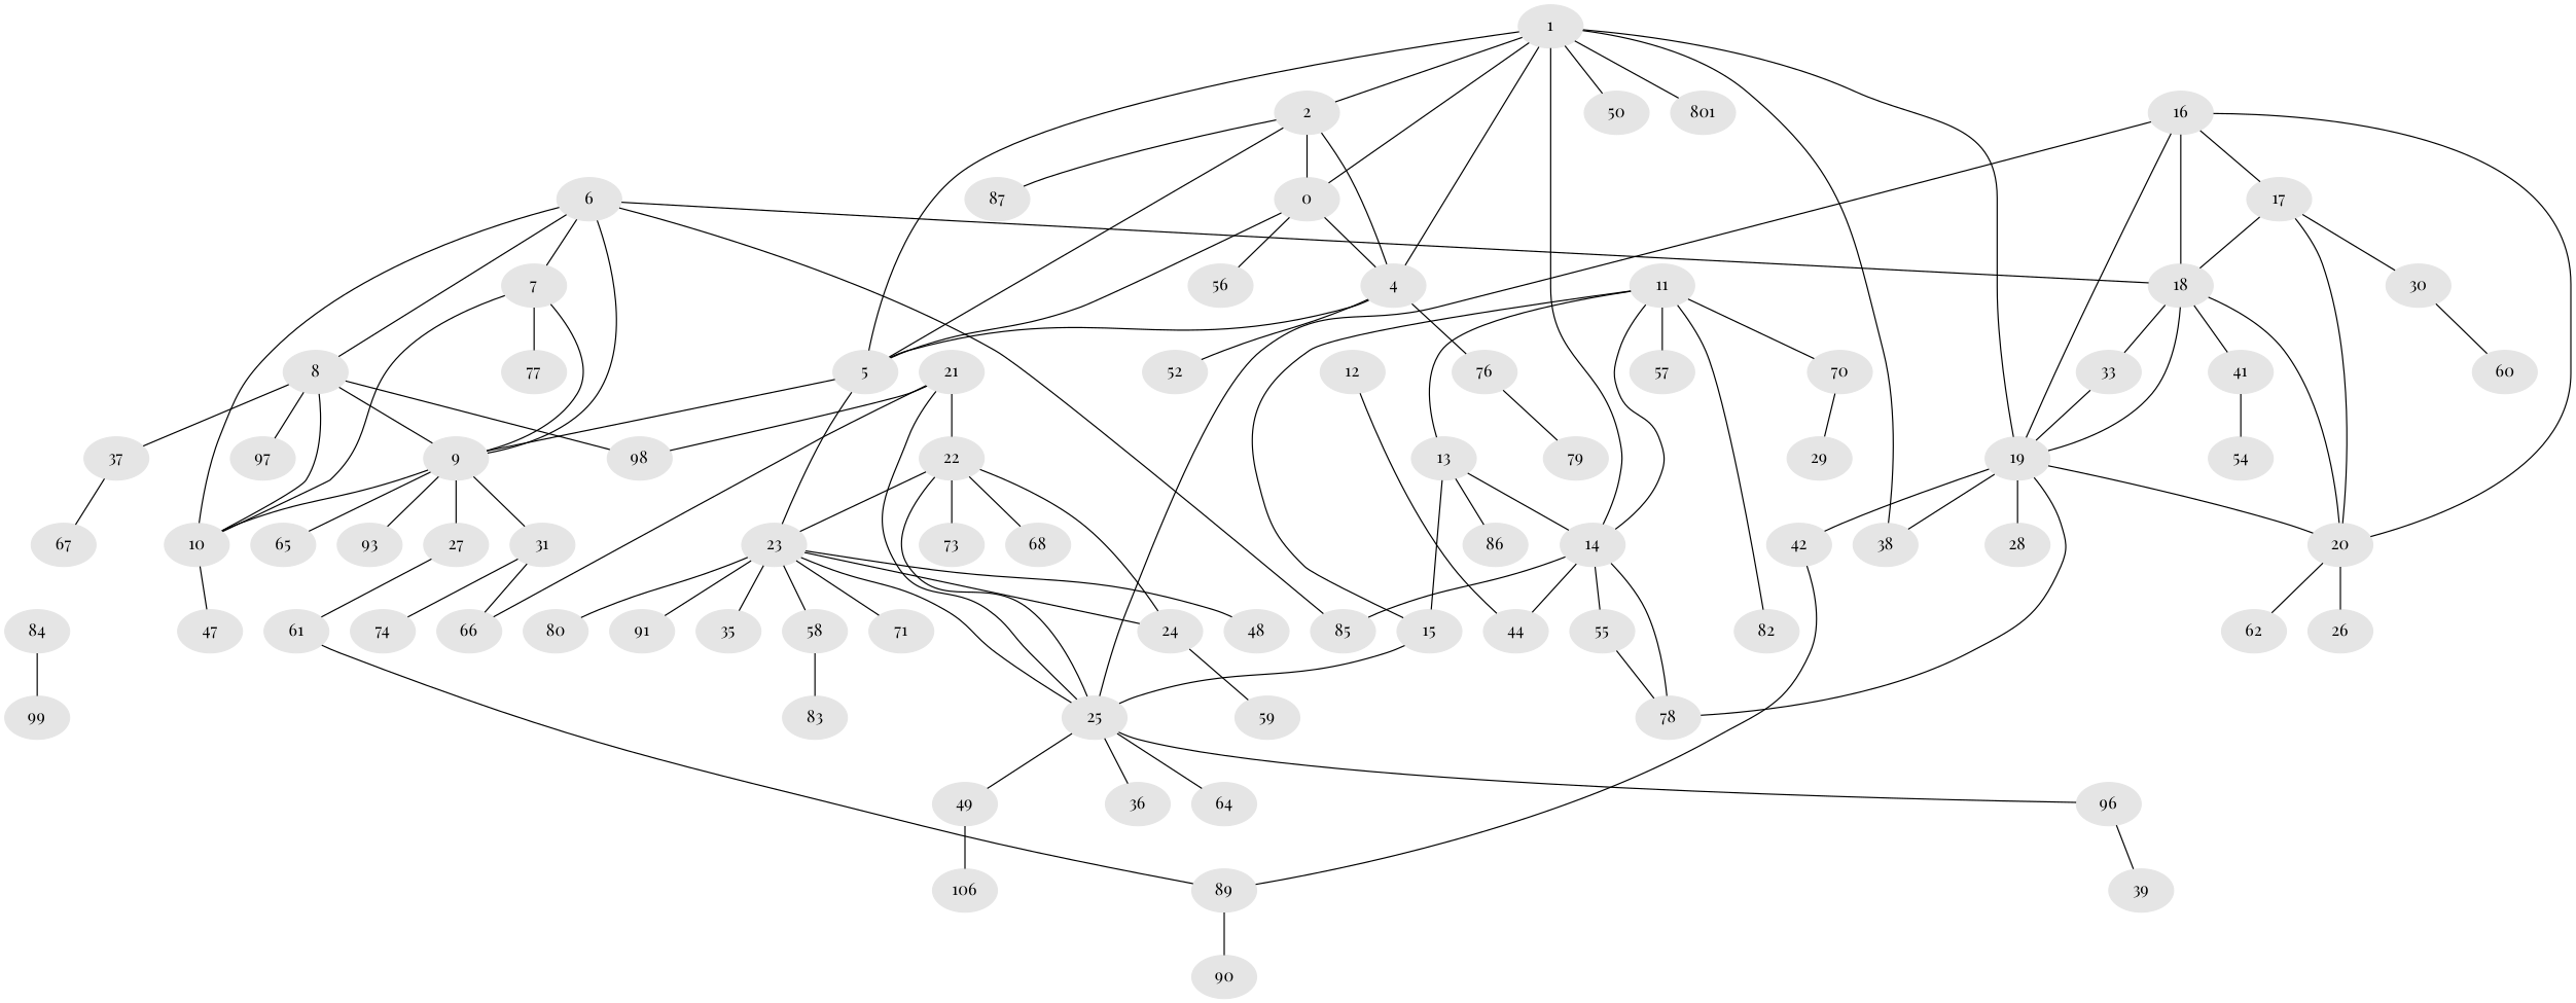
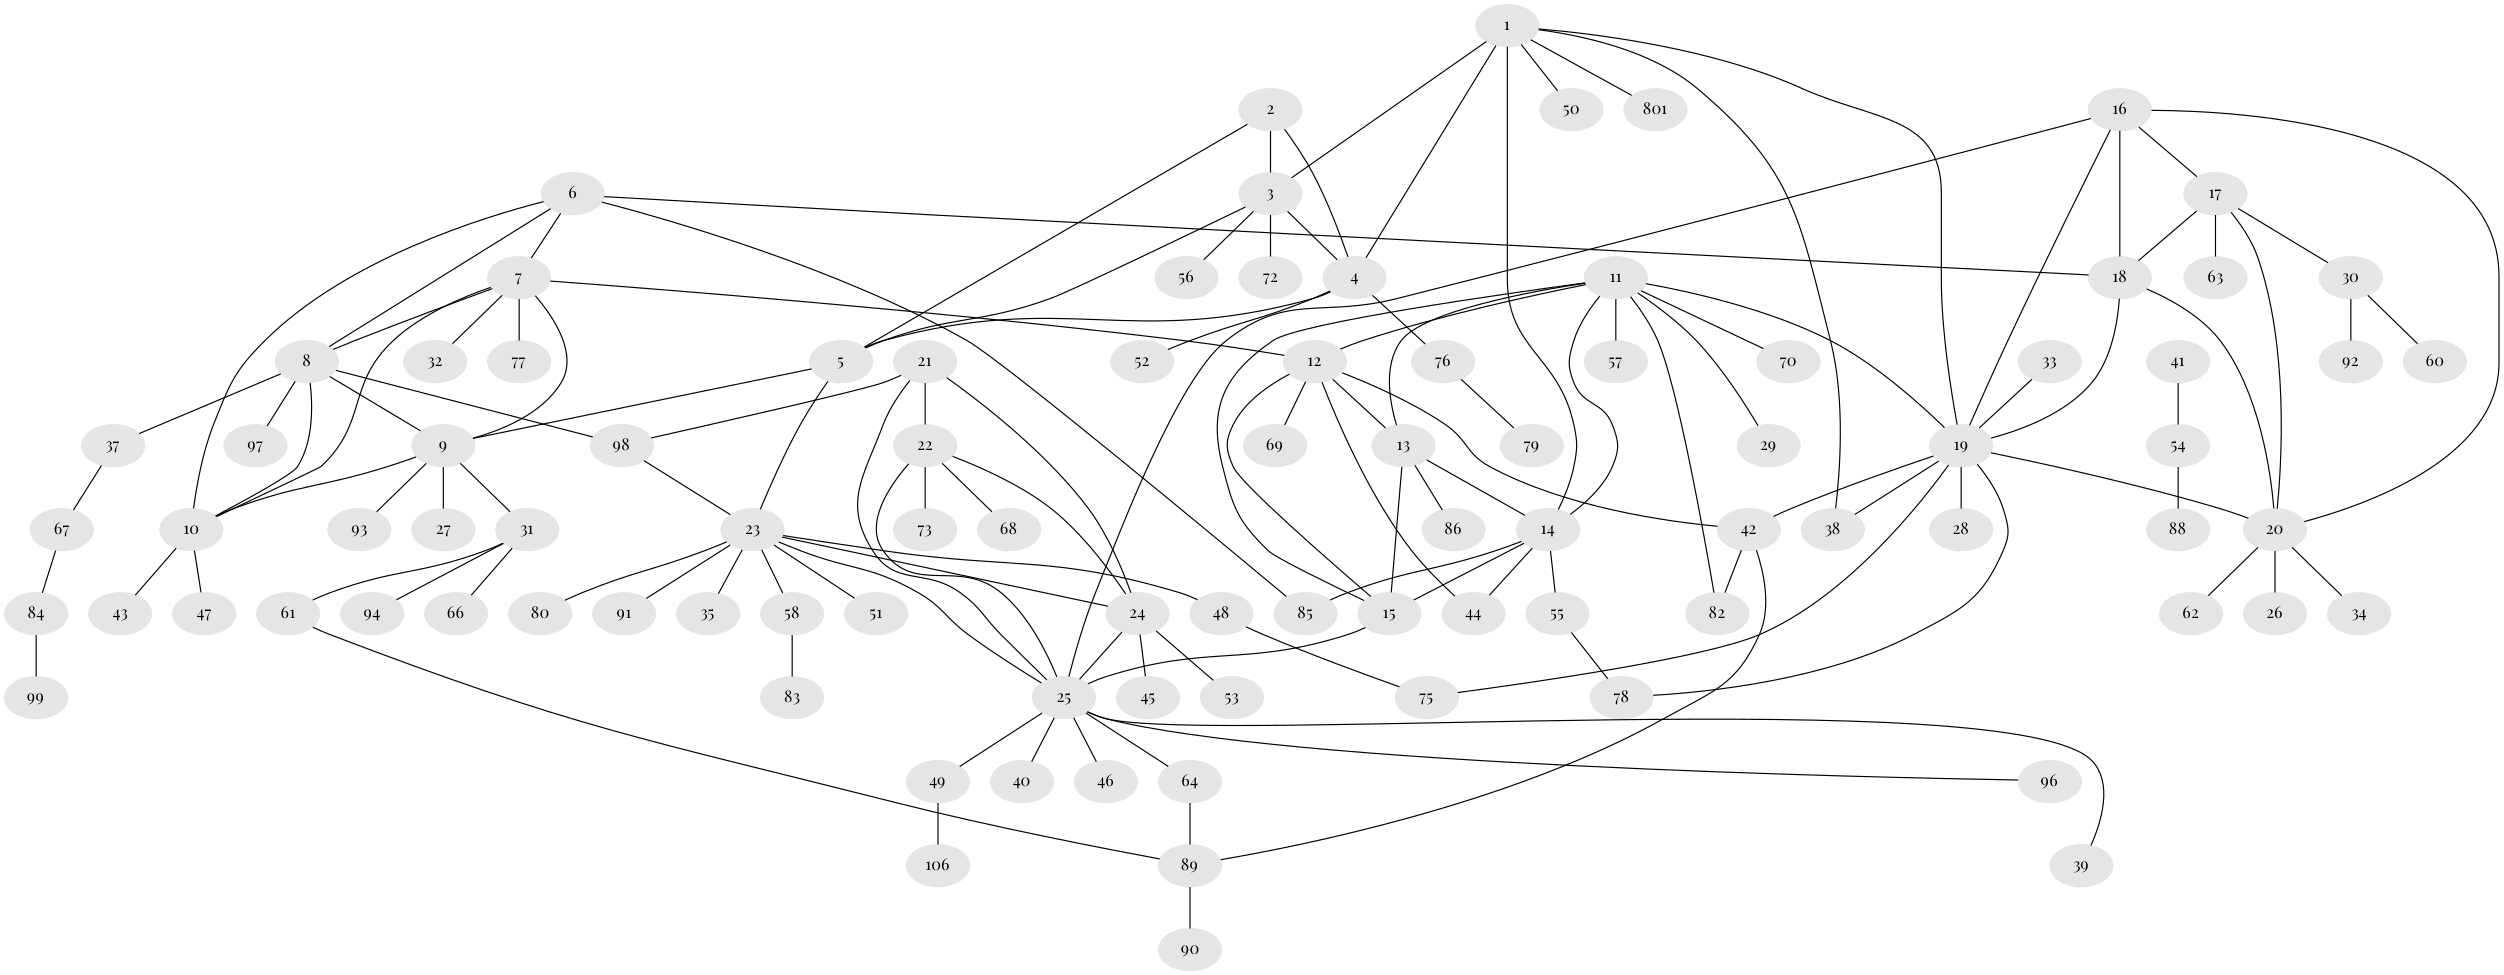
  graph {
    fontname="Playfair Display"
    node [color=gray90 fontname="Playfair Display" style=filled]
    edge [fontname="Playfair Display"]
    1
    2
-   3 [label=0]
+   3
    4
    5
    14
    19
    38
    50
    n10 [label=801]
-   87
    56
+   72
    52
    76
    9
    23
    85
    15
    44
    55
    42
    20
    28
+   75
    78
    79
    10
    27
    31
-   65
    93
    48
    25
    24
    35
-   51 [label=71]
+   51
    58
    80
    91
    6
    7
    8
    18
    12
+   32
    77
    37
    97
    98
+   43
    47
    33
    41
    13
+   69
    67
    61
    66
-   74
+   74 [label=94]
    11
    29
    57
    70
    82
    86
    89
-   36
+   36 [label=46]
    39
+   40
    49
    64
    96
    16
    17
    30
+   63
    26
+   34
    62
    60
+   92
    54
    21
    22
    68
    73
-   59
+   45
+   59 [label=53]
    83
    n91 [label=106]
    84
+   88
    90
    99
-   1 -- 2
    1 -- 3
    1 -- 4
-   1 -- 5
    1 -- 14
    1 -- 19
    1 -- 38
    1 -- 50
    1 -- n10
    2 -- 3
    2 -- 4
    2 -- 5
-   2 -- 87
    3 -- 4
    3 -- 5
    3 -- 56
+   3 -- 72
    4 -- 5
    4 -- 52
    4 -- 76
    5 -- 9
    5 -- 23
    14 -- 85
-   14 -- 78
+   14 -- 15
    14 -- 44
    14 -- 55
    19 -- 38
    19 -- 42
    19 -- 20
    19 -- 28
+   19 -- 75
    19 -- 78
    76 -- 79
    9 -- 10
    9 -- 27
    9 -- 31
-   9 -- 65
    9 -- 93
    23 -- 48
    23 -- 25
    23 -- 24
    23 -- 35
    23 -- 51
    23 -- 58
    23 -- 80
    23 -- 91
    15 -- 25
    55 -- 78
+   42 -- 82
    42 -- 89
    20 -- 26
+   20 -- 34
    20 -- 62
+   10 -- 43
    10 -- 47
-   27 -- 61
+   31 -- 61
    31 -- 66
    31 -- 74
+   48 -- 75
    25 -- 36
-   96 -- 39
+   25 -- 39
+   25 -- 40
    25 -- 49
    25 -- 64
    25 -- 96
+   24 -- 25
+   24 -- 45
    24 -- 59
    58 -- 83
-   6 -- 9
    6 -- 85
    6 -- 10
    6 -- 7
    6 -- 8
    6 -- 18
    7 -- 9
    7 -- 10
+   7 -- 8
+   7 -- 12
+   7 -- 32
    7 -- 77
    8 -- 9
    8 -- 10
    8 -- 37
    8 -- 97
    8 -- 98
    18 -- 19
    18 -- 20
-   18 -- 33
-   18 -- 41
+   12 -- 15
    12 -- 44
+   12 -- 42
+   12 -- 13
+   12 -- 69
    37 -- 67
    33 -- 19
    41 -- 54
    13 -- 14
    13 -- 15
    13 -- 86
+   67 -- 84
    61 -- 89
    11 -- 14
+   11 -- 19
    11 -- 15
+   11 -- 12
    11 -- 13
-   70 -- 29
+   11 -- 29
    11 -- 57
    11 -- 70
    11 -- 82
    89 -- 90
    49 -- n91
+   64 -- 89
    16 -- 19
    16 -- 20
    16 -- 25
    16 -- 18
    16 -- 17
    17 -- 20
    17 -- 18
    17 -- 30
+   17 -- 63
    30 -- 60
+   30 -- 92
+   54 -- 88
    21 -- 25
-   21 -- 66
+   21 -- 24
    21 -- 98
    21 -- 22
-   22 -- 23
+   98 -- 23
    22 -- 25
    22 -- 24
    22 -- 68
    22 -- 73
    84 -- 99
  }
